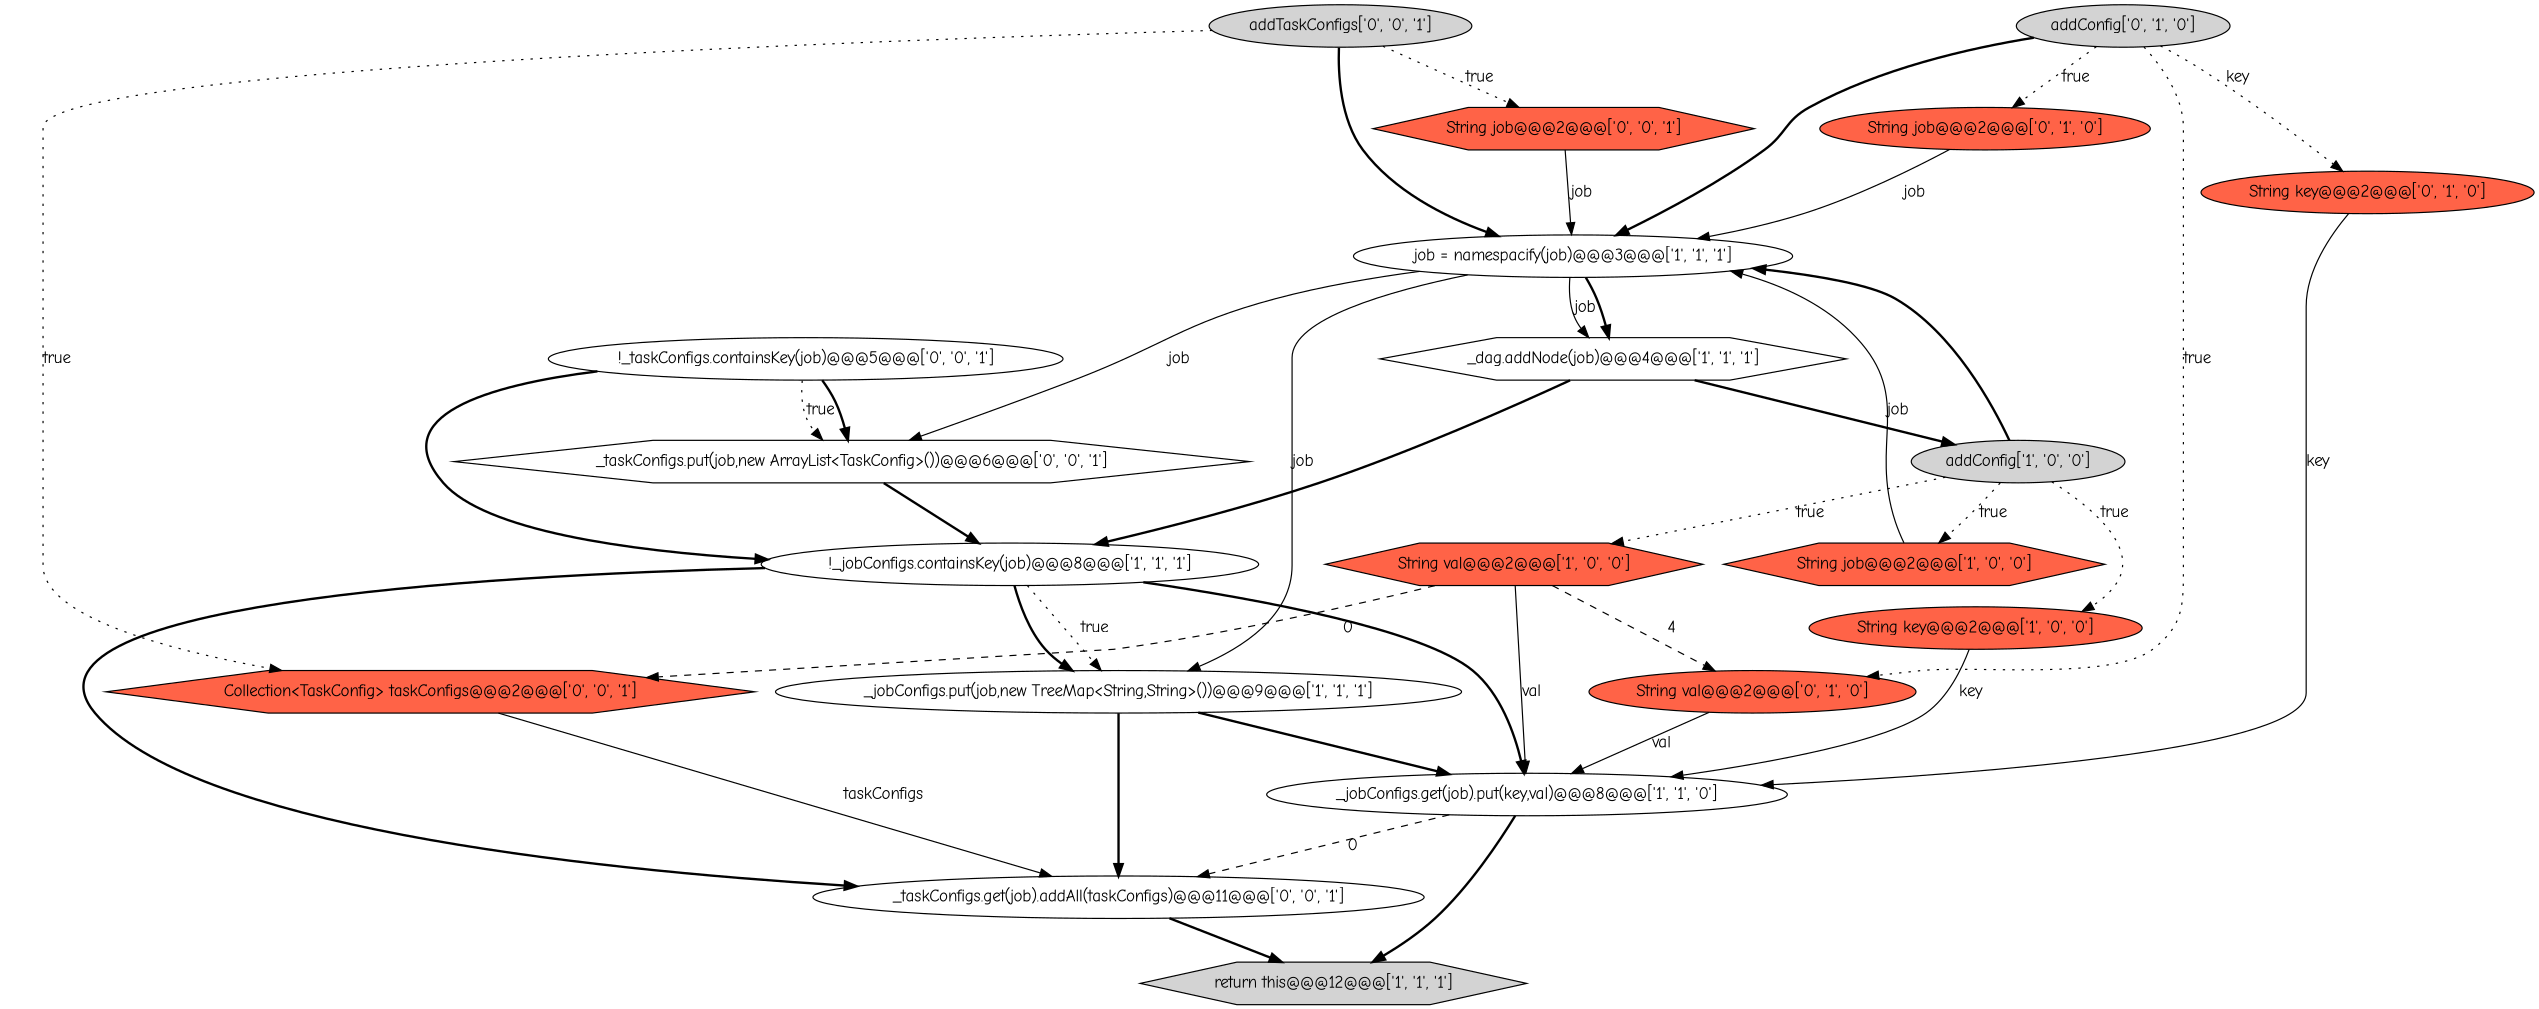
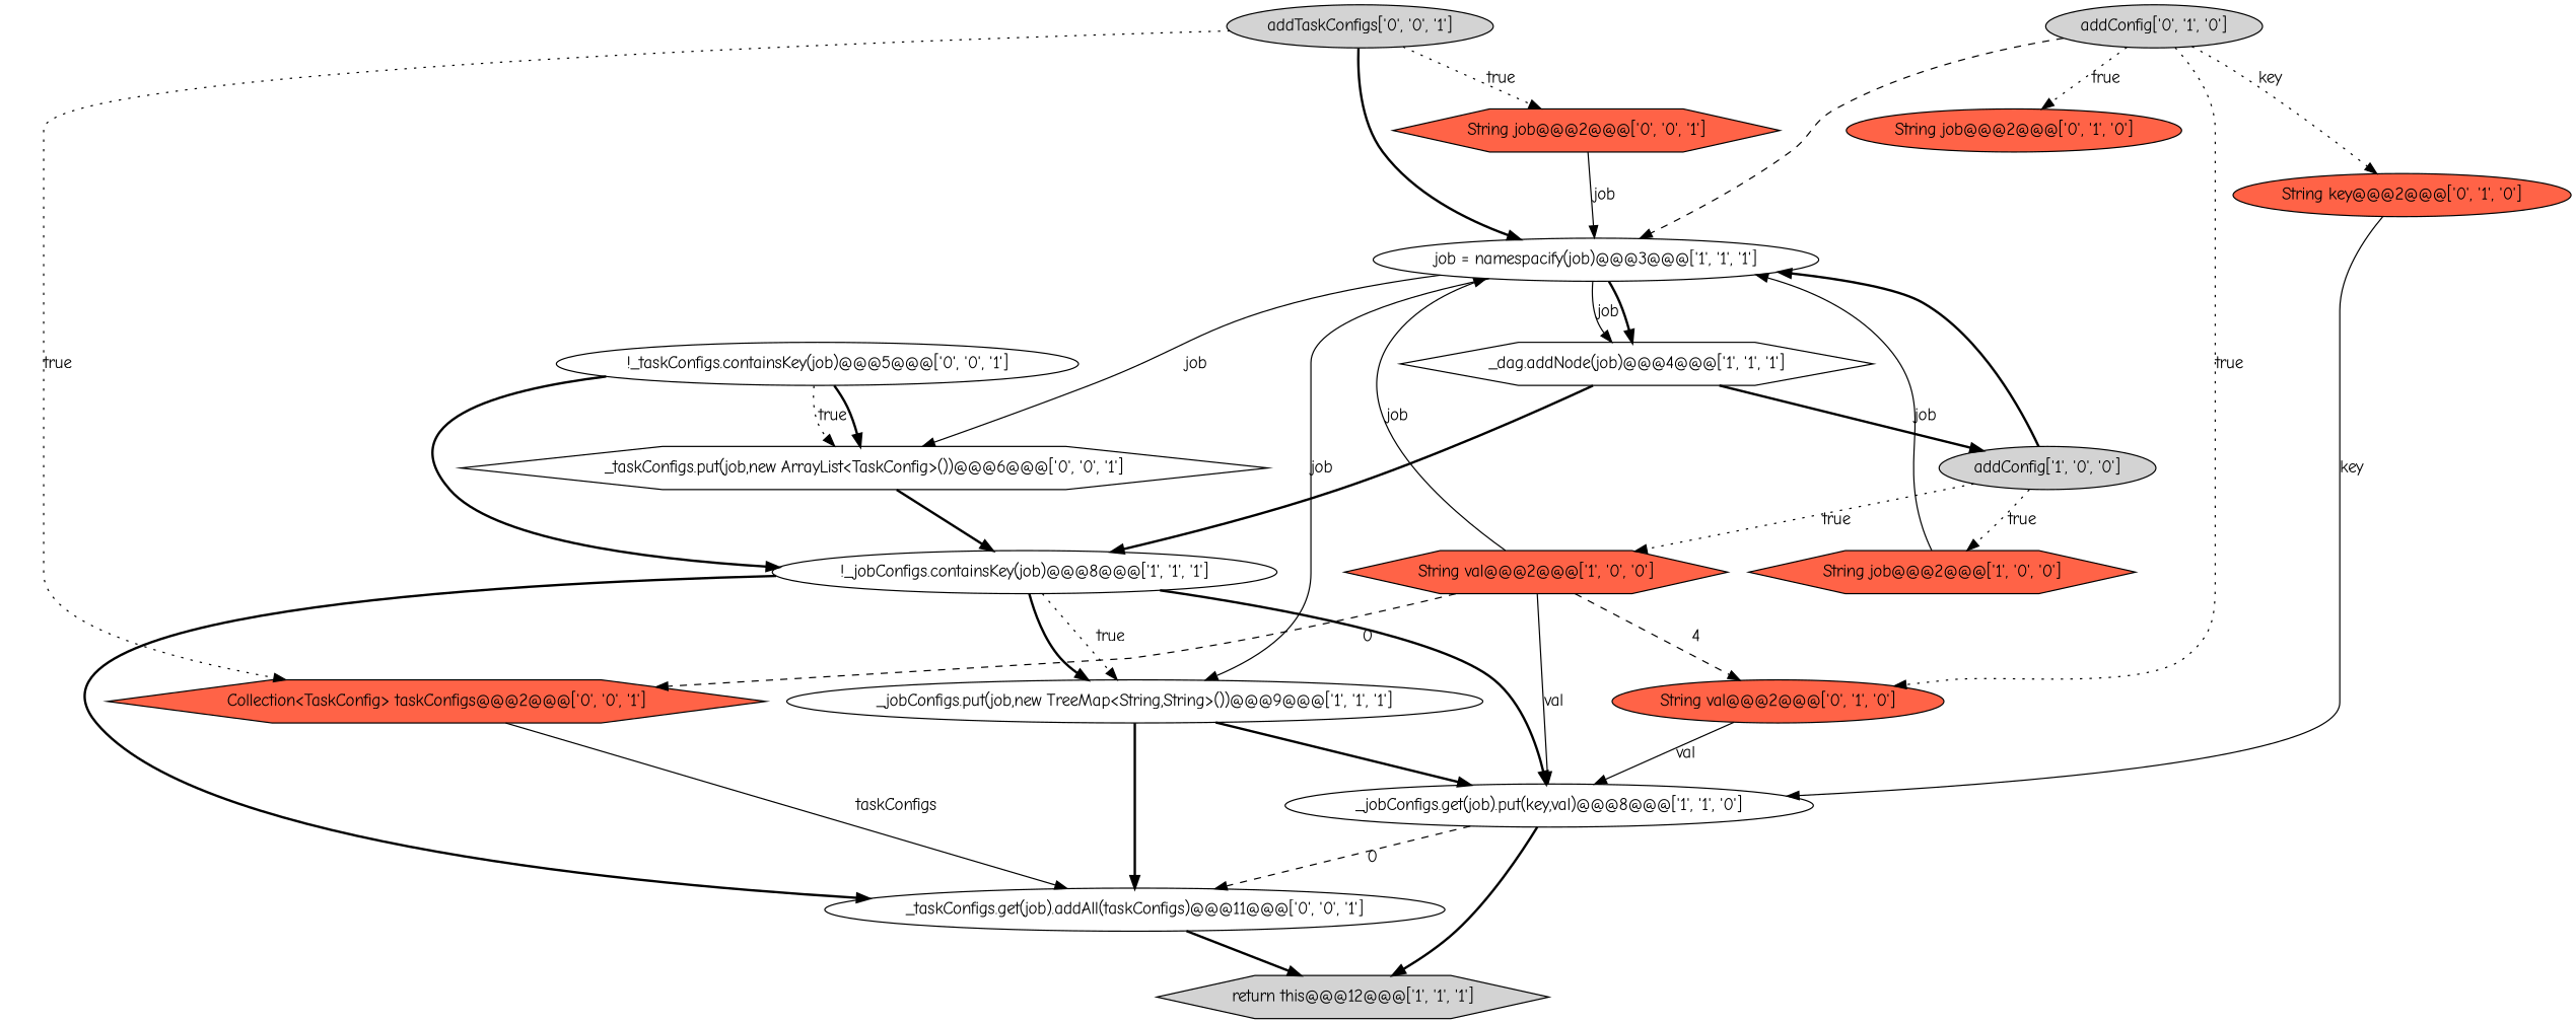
  digraph {
    fontname="Comic Neue"
    node [fillcolor=tomato fontname="Comic Neue" shape=ellipse style=filled]
    edge [fontname="Comic Neue" style=bold]
    n1 [label="String job@@@2@@@['0', '0', '1']" shape=hexagon]
    n2 [fillcolor=white label="job = namespacify(job)@@@3@@@['1', '1', '1']"]
    n3 [fillcolor=white label="_jobConfigs.put(job,new TreeMap<String,String>())@@@9@@@['1', '1', '1']"]
    n4 [fillcolor=white label="_taskConfigs.put(job,new ArrayList<TaskConfig>())@@@6@@@['0', '0', '1']" shape=hexagon]
    n5 [fillcolor=white label="_dag.addNode(job)@@@4@@@['1', '1', '1']" shape=hexagon]
    n6 [fillcolor=white label="_taskConfigs.get(job).addAll(taskConfigs)@@@11@@@['0', '0', '1']"]
    n7 [fillcolor=white label="_jobConfigs.get(job).put(key,val)@@@8@@@['1', '1', '0']"]
    n8 [fillcolor=white label="!_jobConfigs.containsKey(job)@@@8@@@['1', '1', '1']"]
    n9 [fillcolor=lightgray label="addConfig['1', '0', '0']"]
    n10 [fillcolor=lightgray label="return this@@@12@@@['1', '1', '1']" shape=hexagon]
    n11 [label="String val@@@2@@@['0', '1', '0']"]
    n12 [label="String job@@@2@@@['1', '0', '0']" shape=hexagon]
-   n13 [label="String key@@@2@@@['1', '0', '0']"]
    n14 [fillcolor=white label="!_taskConfigs.containsKey(job)@@@5@@@['0', '0', '1']"]
    n15 [label="String key@@@2@@@['0', '1', '0']"]
    n16 [fillcolor=lightgray label="addConfig['0', '1', '0']"]
    n17 [label="String job@@@2@@@['0', '1', '0']"]
    n18 [fillcolor=lightgray label="addTaskConfigs['0', '0', '1']"]
    n19 [label="Collection<TaskConfig> taskConfigs@@@2@@@['0', '0', '1']" shape=hexagon]
    n20 [label="String val@@@2@@@['1', '0', '0']" shape=hexagon]
    n1 -> n2 [label=job style=solid]
    n2 -> n3 [label=job style=solid]
    n2 -> n4 [label=job style=solid]
    n2 -> n5 [label=job style=solid]
    n2 -> n5
    n3 -> n6
    n3 -> n7
    n4 -> n8
    n5 -> n8
    n5 -> n9
    n6 -> n10
    n7 -> n6 [label=0 style=dashed]
    n7 -> n10
    n8 -> n3 [label=true style=dotted]
    n8 -> n3
    n8 -> n6
    n8 -> n7
    n9 -> n2
    n9 -> n12 [label=true style=dotted]
-   n9 -> n13 [label=true style=dotted]
    n9 -> n20 [label=true style=dotted]
    n11 -> n7 [label=val style=solid]
    n12 -> n2 [label=job style=solid]
-   n13 -> n7 [label=key style=solid]
    n14 -> n4 [label=true style=dotted]
    n14 -> n4
    n14 -> n8
    n15 -> n7 [label=key style=solid]
-   n16 -> n2
+   n16 -> n2 [style=dashed]
    n16 -> n11 [label=true style=dotted]
    n16 -> n15 [label=key style=dotted]
    n16 -> n17 [label=true style=dotted]
-   n17 -> n2 [label=job style=solid]
+   n20 -> n2 [label=job style=solid]
    n18 -> n1 [label=true style=dotted]
    n18 -> n2
    n18 -> n19 [label=true style=dotted]
    n19 -> n6 [label=taskConfigs style=solid]
    n20 -> n7 [label=val style=solid]
    n20 -> n11 [label=4 style=dashed]
    n20 -> n19 [label=0 style=dashed]
  }
